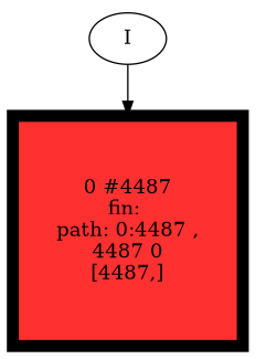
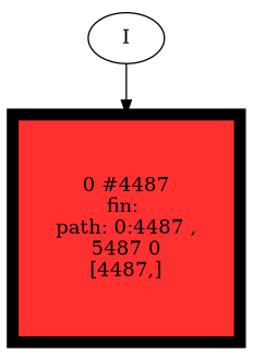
  digraph {
-   n1 [fillcolor=firebrick1 height=2.24168 label="0 #4487\nfin: \n path: 0:4487 , \n4487 0\n[4487,]" penwidth=8.40916 shape=box style=filled width=2.24168]
+   n1 [fillcolor=firebrick1 height=2.24168 label="0 #4487\nfin: \n path: 0:4487 , \n5487 0\n[4487,]" penwidth=8.40916 shape=box style=filled width=2.24168]
    I
    I -> n1
  }
